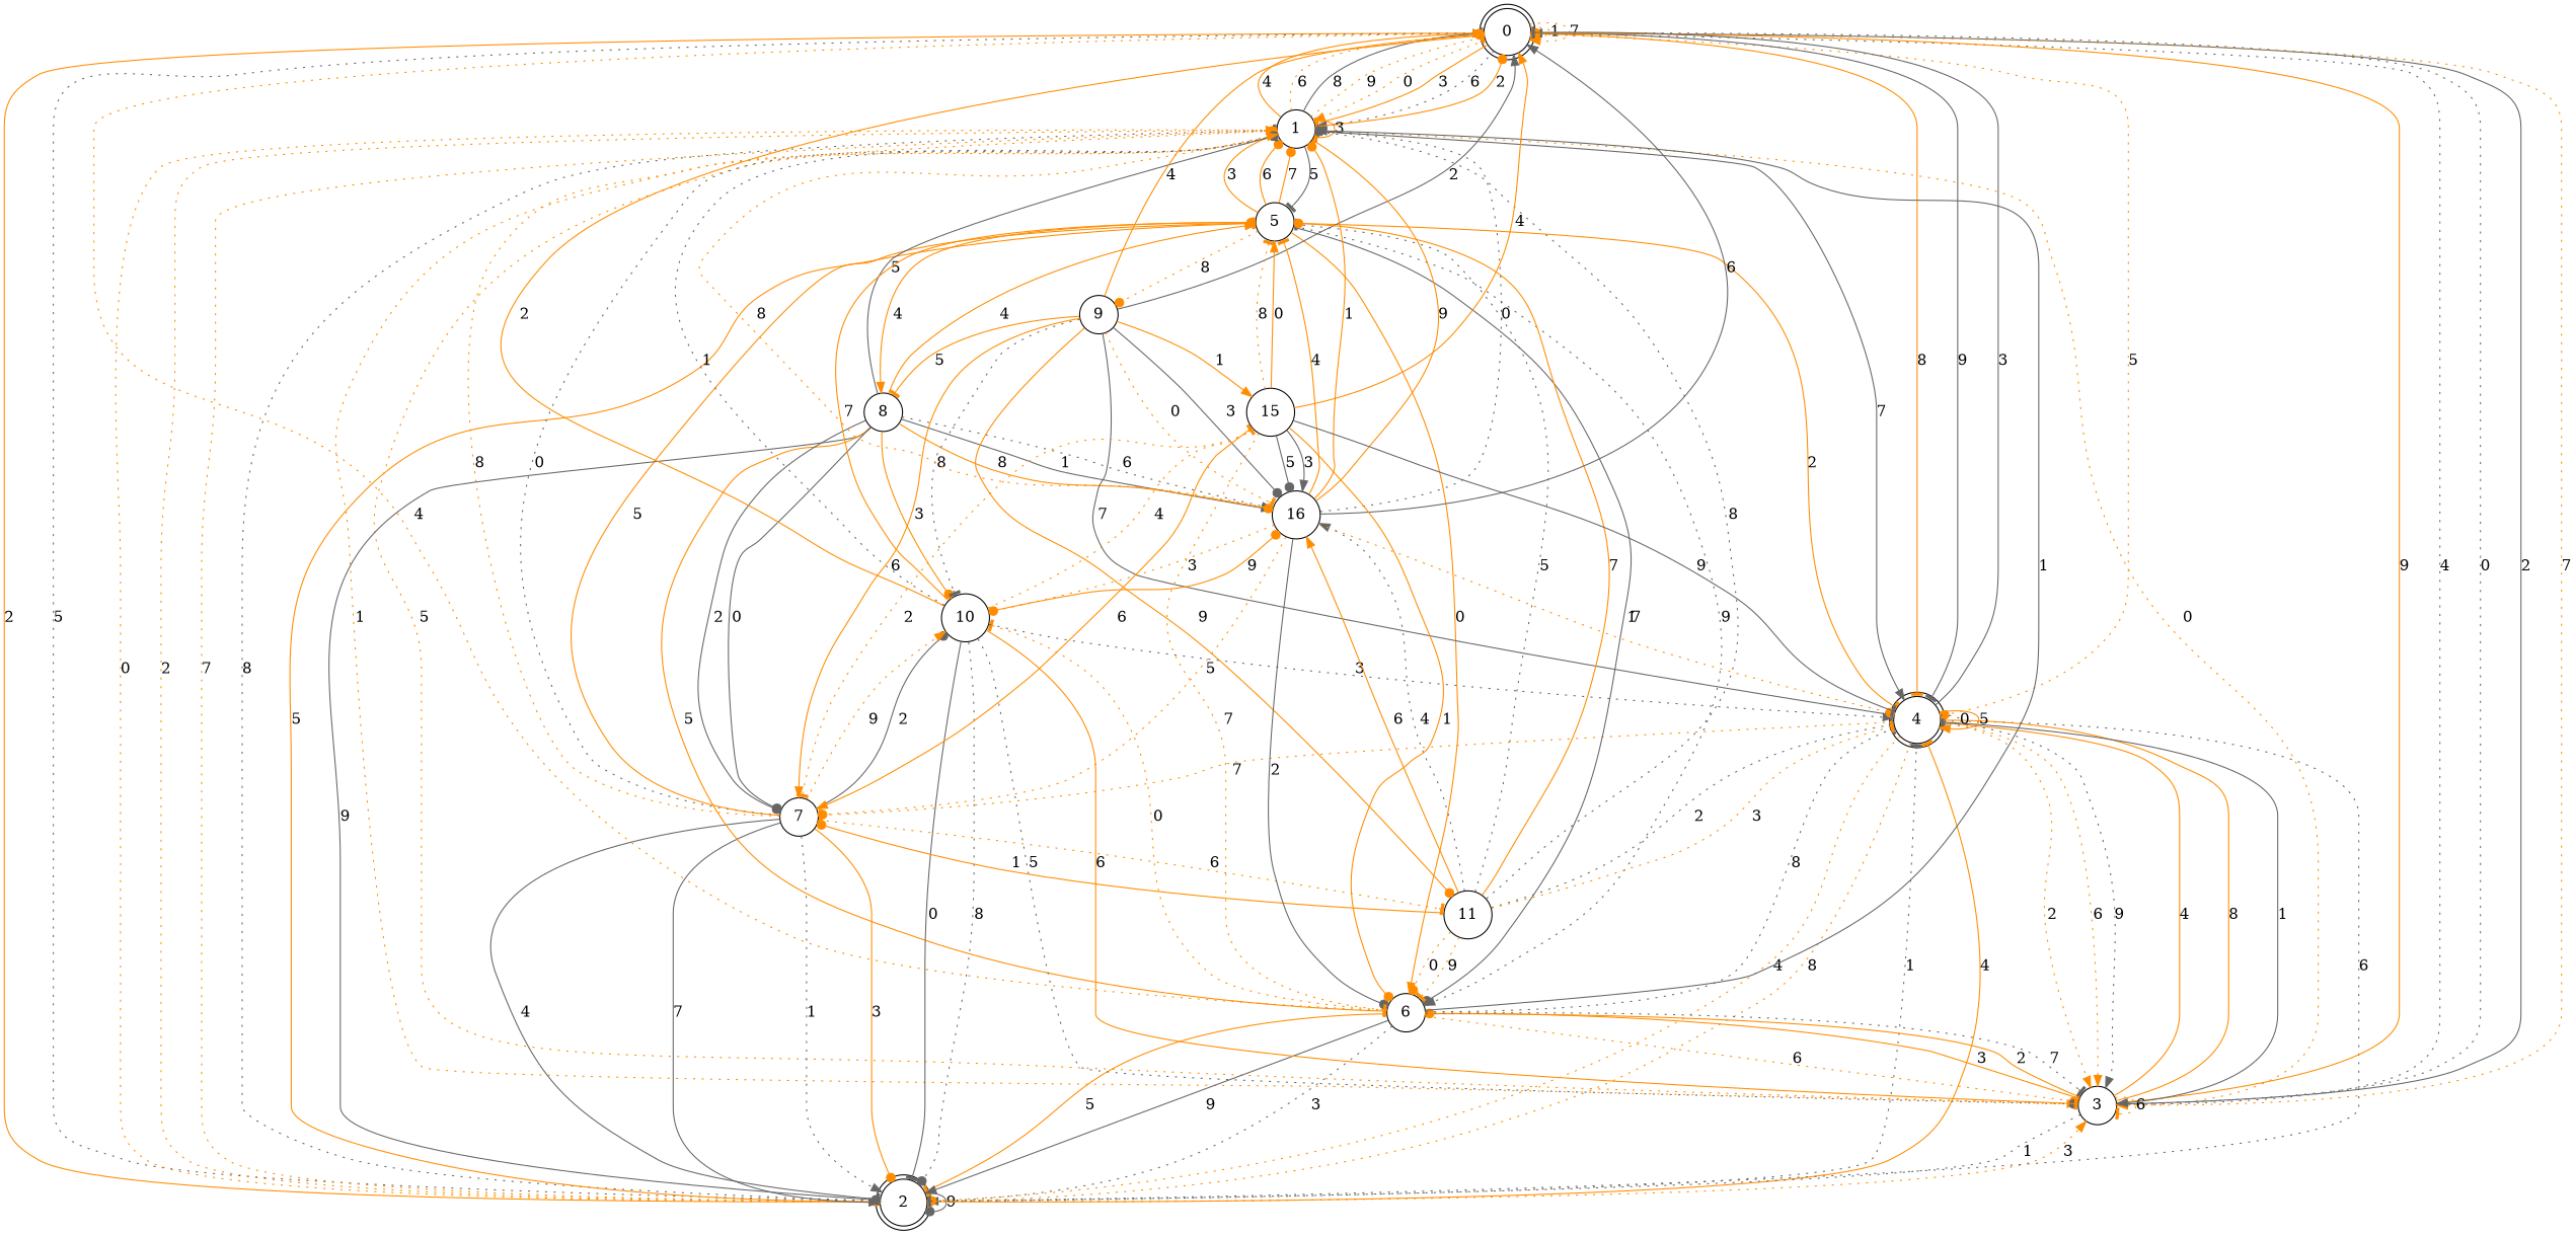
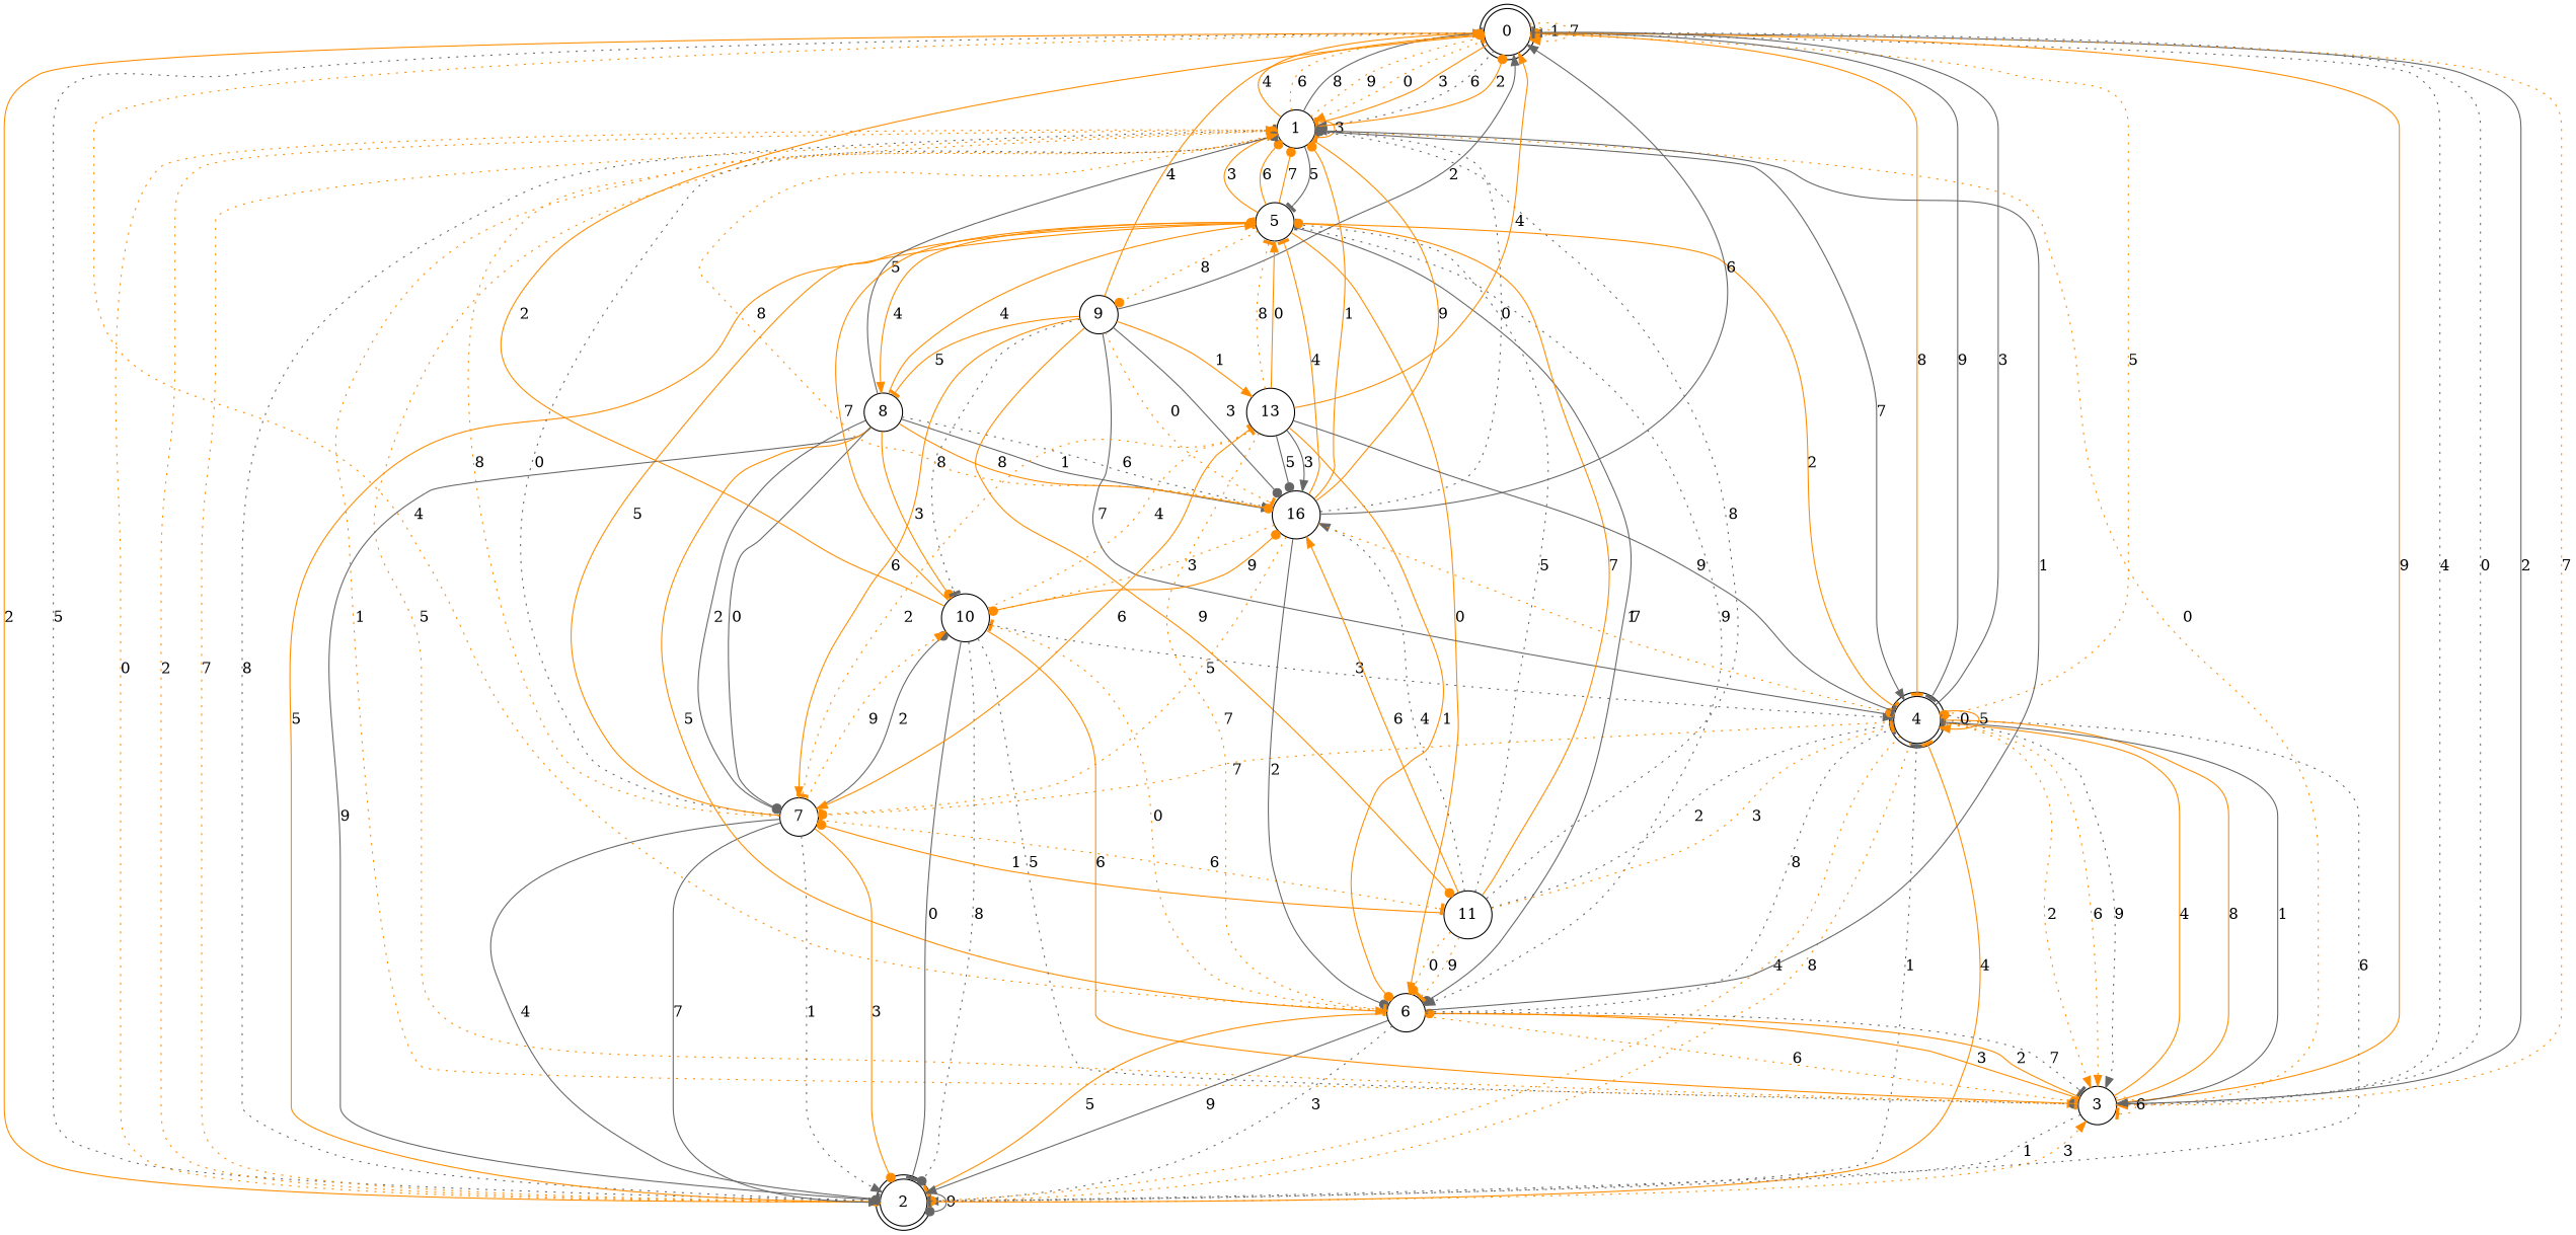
  digraph {
    node [shape=circle]
    edge [arrowhead=tee color=darkorange style=solid]
    n1 [label=0 shape=doublecircle]
    n2 [label=1]
    n3 [label=2 shape=doublecircle]
    n4 [label=3]
    n5 [label=4 shape=doublecircle]
    n6 [label=5]
    n7 [label=6]
    n8 [label=7]
    n9 [label=8]
    n10 [label=9]
    n11 [label=10]
    n12 [label=11]
    n13 [label=16]
-   n14 [label=15]
+   n14 [label=13]
    n1 -> n1 [arrowhead=dot label=1 style=dotted]
    n1 -> n1 [arrowhead=normal label=7 style=dotted]
    n1 -> n2 [arrowhead=normal label=0 style=dotted]
    n1 -> n2 [label=3]
    n1 -> n2 [arrowhead=normal color=gray40 label=6 style=dotted]
    n1 -> n3 [arrowhead=dot label=2]
    n1 -> n4 [arrowhead=normal color=gray40 label=4 style=dotted]
    n1 -> n5 [arrowhead=dot label=5 style=dotted]
    n1 -> n5 [label=8]
    n1 -> n5 [color=gray40 label=9]
    n2 -> n1 [arrowhead=dot label=2]
    n2 -> n1 [arrowhead=dot label=4]
    n2 -> n1 [arrowhead=dot label=6 style=dotted]
    n2 -> n1 [color=gray40 label=8]
    n2 -> n1 [label=9 style=dotted]
    n2 -> n2 [label=3]
    n2 -> n4 [arrowhead=normal label=0 style=dotted]
    n2 -> n4 [arrowhead=normal label=1 style=dotted]
    n2 -> n5 [arrowhead=normal color=gray40 label=7]
    n2 -> n6 [color=gray40 label=5]
    n3 -> n1 [arrowhead=normal color=gray40 label=5 style=dotted]
    n3 -> n2 [arrowhead=normal label=0 style=dotted]
    n3 -> n2 [label=2 style=dotted]
    n3 -> n2 [arrowhead=dot label=7 style=dotted]
    n3 -> n2 [color=gray40 label=8 style=dotted]
    n3 -> n3 [arrowhead=dot color=gray40 label=9]
    n3 -> n4 [arrowhead=normal label=3 style=dotted]
    n3 -> n5 [color=gray40 label=1 style=dotted]
    n3 -> n5 [label=4]
    n3 -> n5 [color=gray40 label=6 style=dotted]
    n4 -> n1 [arrowhead=normal color=gray40 label=0 style=dotted]
    n4 -> n1 [arrowhead=normal color=gray40 label=2]
    n4 -> n1 [arrowhead=dot label=7 style=dotted]
    n4 -> n1 [arrowhead=dot label=9]
    n4 -> n2 [arrowhead=dot label=5 style=dotted]
    n4 -> n3 [arrowhead=normal color=gray40 label=1 style=dotted]
    n4 -> n4 [label=6 style=dotted]
    n4 -> n5 [label=4]
    n4 -> n5 [label=8]
    n4 -> n7 [arrowhead=dot label=3]
    n5 -> n1 [color=gray40 label=3]
    n5 -> n3 [arrowhead=dot label=4 style=dotted]
    n5 -> n3 [label=8 style=dotted]
    n5 -> n4 [arrowhead=normal color=gray40 label=1]
    n5 -> n4 [arrowhead=normal label=2 style=dotted]
    n5 -> n4 [arrowhead=normal label=6 style=dotted]
    n5 -> n4 [arrowhead=normal color=gray40 label=9 style=dotted]
    n5 -> n5 [color=gray40 label=0 style=dotted]
    n5 -> n5 [arrowhead=normal label=5]
    n5 -> n8 [label=7 style=dotted]
    n6 -> n2 [arrowhead=dot label=3]
    n6 -> n2 [arrowhead=dot label=6]
    n6 -> n2 [arrowhead=dot label=7]
    n6 -> n3 [arrowhead=normal label=5]
    n6 -> n5 [label=2]
    n6 -> n7 [arrowhead=normal label=0]
    n6 -> n7 [arrowhead=dot color=gray40 label=1]
    n6 -> n7 [arrowhead=normal color=gray40 label=9 style=dotted]
    n6 -> n9 [arrowhead=normal label=4]
    n6 -> n10 [arrowhead=dot label=8 style=dotted]
    n7 -> n1 [arrowhead=normal label=4 style=dotted]
    n7 -> n2 [arrowhead=normal color=gray40 label=1]
    n7 -> n3 [color=gray40 label=3 style=dotted]
    n7 -> n3 [label=5]
    n7 -> n3 [arrowhead=normal color=gray40 label=9]
    n7 -> n4 [label=2]
    n7 -> n4 [arrowhead=dot label=6 style=dotted]
    n7 -> n4 [color=gray40 label=7 style=dotted]
    n7 -> n5 [color=gray40 label=8 style=dotted]
    n7 -> n11 [label=0 style=dotted]
    n8 -> n2 [color=gray40 label=0 style=dotted]
    n8 -> n2 [arrowhead=dot label=8 style=dotted]
    n8 -> n3 [arrowhead=normal color=gray40 label=1 style=dotted]
    n8 -> n3 [arrowhead=dot label=3]
    n8 -> n3 [color=gray40 label=4]
    n8 -> n3 [arrowhead=normal color=gray40 label=7]
    n8 -> n6 [label=5]
    n8 -> n11 [arrowhead=dot color=gray40 label=2]
    n8 -> n11 [arrowhead=normal label=9 style=dotted]
    n8 -> n12 [label=6 style=dotted]
    n9 -> n2 [arrowhead=dot color=gray40 label=5]
    n9 -> n3 [arrowhead=dot color=gray40 label=9]
    n9 -> n6 [arrowhead=normal label=4]
-   n9 -> n7 [label=5]
+   n9 -> n7 [arrowhead=normal label=5]
    n9 -> n8 [arrowhead=dot color=gray40 label=0]
    n9 -> n8 [arrowhead=dot color=gray40 label=2]
    n9 -> n11 [arrowhead=dot label=3]
    n9 -> n13 [arrowhead=normal color=gray40 label=1]
    n9 -> n13 [arrowhead=normal color=gray40 label=6 style=dotted]
    n9 -> n13 [arrowhead=dot label=8]
    n10 -> n1 [arrowhead=normal color=gray40 label=2]
    n10 -> n1 [arrowhead=dot label=4]
    n10 -> n5 [arrowhead=dot color=gray40 label=7]
    n10 -> n8 [arrowhead=normal label=6]
    n10 -> n9 [label=5]
    n10 -> n11 [color=gray40 label=8 style=dotted]
    n10 -> n12 [arrowhead=dot label=9]
    n10 -> n13 [label=0 style=dotted]
    n10 -> n13 [arrowhead=dot color=gray40 label=3]
    n10 -> n14 [arrowhead=normal label=1]
    n11 -> n1 [label=2]
-   n11 -> n2 [arrowhead=dot color=gray40 label=1 style=dotted]
    n11 -> n3 [color=gray40 label=0]
    n11 -> n3 [arrowhead=dot color=gray40 label=8 style=dotted]
    n11 -> n4 [arrowhead=dot color=gray40 label=5 style=dotted]
    n11 -> n4 [label=6]
    n11 -> n5 [arrowhead=normal color=gray40 label=3 style=dotted]
    n11 -> n6 [arrowhead=dot label=7]
    n11 -> n13 [arrowhead=dot label=9]
    n11 -> n14 [label=4 style=dotted]
    n12 -> n2 [color=gray40 label=8 style=dotted]
    n12 -> n5 [color=gray40 label=2 style=dotted]
    n12 -> n5 [label=3 style=dotted]
    n12 -> n6 [color=gray40 label=5 style=dotted]
    n12 -> n6 [arrowhead=dot label=7]
    n12 -> n7 [arrowhead=dot label=0 style=dotted]
    n12 -> n7 [label=9 style=dotted]
    n12 -> n8 [arrowhead=dot label=1]
    n12 -> n13 [arrowhead=normal color=gray40 label=4 style=dotted]
    n12 -> n13 [arrowhead=normal label=6]
    n13 -> n1 [arrowhead=normal color=gray40 label=6]
    n13 -> n2 [arrowhead=dot color=gray40 label=0 style=dotted]
    n13 -> n2 [arrowhead=dot label=1]
    n13 -> n2 [arrowhead=normal label=8 style=dotted]
    n13 -> n2 [label=9]
    n13 -> n5 [arrowhead=dot label=7 style=dotted]
    n13 -> n6 [label=4]
    n13 -> n7 [arrowhead=dot color=gray40 label=2]
    n13 -> n8 [arrowhead=dot label=5 style=dotted]
    n13 -> n11 [arrowhead=dot label=3 style=dotted]
    n14 -> n1 [arrowhead=normal label=4]
    n14 -> n5 [color=gray40 label=9]
    n14 -> n6 [arrowhead=normal label=0]
    n14 -> n6 [label=8 style=dotted]
    n14 -> n7 [arrowhead=dot label=1]
    n14 -> n7 [label=7 style=dotted]
    n14 -> n8 [label=2 style=dotted]
    n14 -> n8 [arrowhead=normal label=6]
    n14 -> n13 [arrowhead=normal color=gray40 label=3]
    n14 -> n13 [arrowhead=dot color=gray40 label=5]
  }
